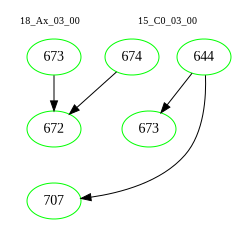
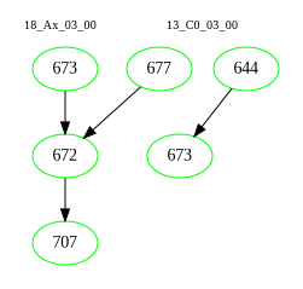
  digraph {
    fontname="Liberation Serif"
    node [color=green fontname="Liberation Serif"]
    edge [color=black fontname="Liberation Serif"]
    n1 [label=673]
    n2 [label=672]
    n3 [label=707]
-   n4 [label=674]
+   n4 [label=677]
    n5 [label=644]
    n6 [label=673]
    subgraph cluster_1 {
      color=white
      fontsize=10
      label="18_Ax_03_00"
      n1
      n2
      n3
    }
    subgraph cluster_2 {
      color=white
      fontsize=10
-     label="15_C0_03_00"
+     label="13_C0_03_00"
      n4
      n5
      n6
    }
    n1 -> n2
-   n5 -> n3
+   n2 -> n3
    n4 -> n2
    n5 -> n6
  }
